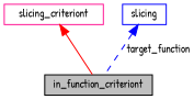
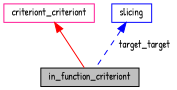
  digraph {
    fontname="Patrick Hand"
    node [fontname="Patrick Hand" fontsize=10 shape=box]
    edge [dir=back fontname="Patrick Hand" fontsize=10 labelfontname=Helvetica labelfontsize=10]
    n1 [color=black fillcolor=grey75 fontcolor=black height=0.2 label=in_function_criteriont style=filled width=0.4]
-   n2 [color=deeppink height=0.2 label=slicing_criteriont width=0.4]
+   n2 [color=deeppink height=0.2 label=criteriont_criteriont width=0.4]
    n3 [color=blue height=0.2 label=slicing width=0.4]
    n2 -> n1 [color=red style=solid]
-   n3 -> n1 [color=blue label=" target_function" style=dashed]
+   n3 -> n1 [color=blue label=" target_target" style=dashed]
  }
